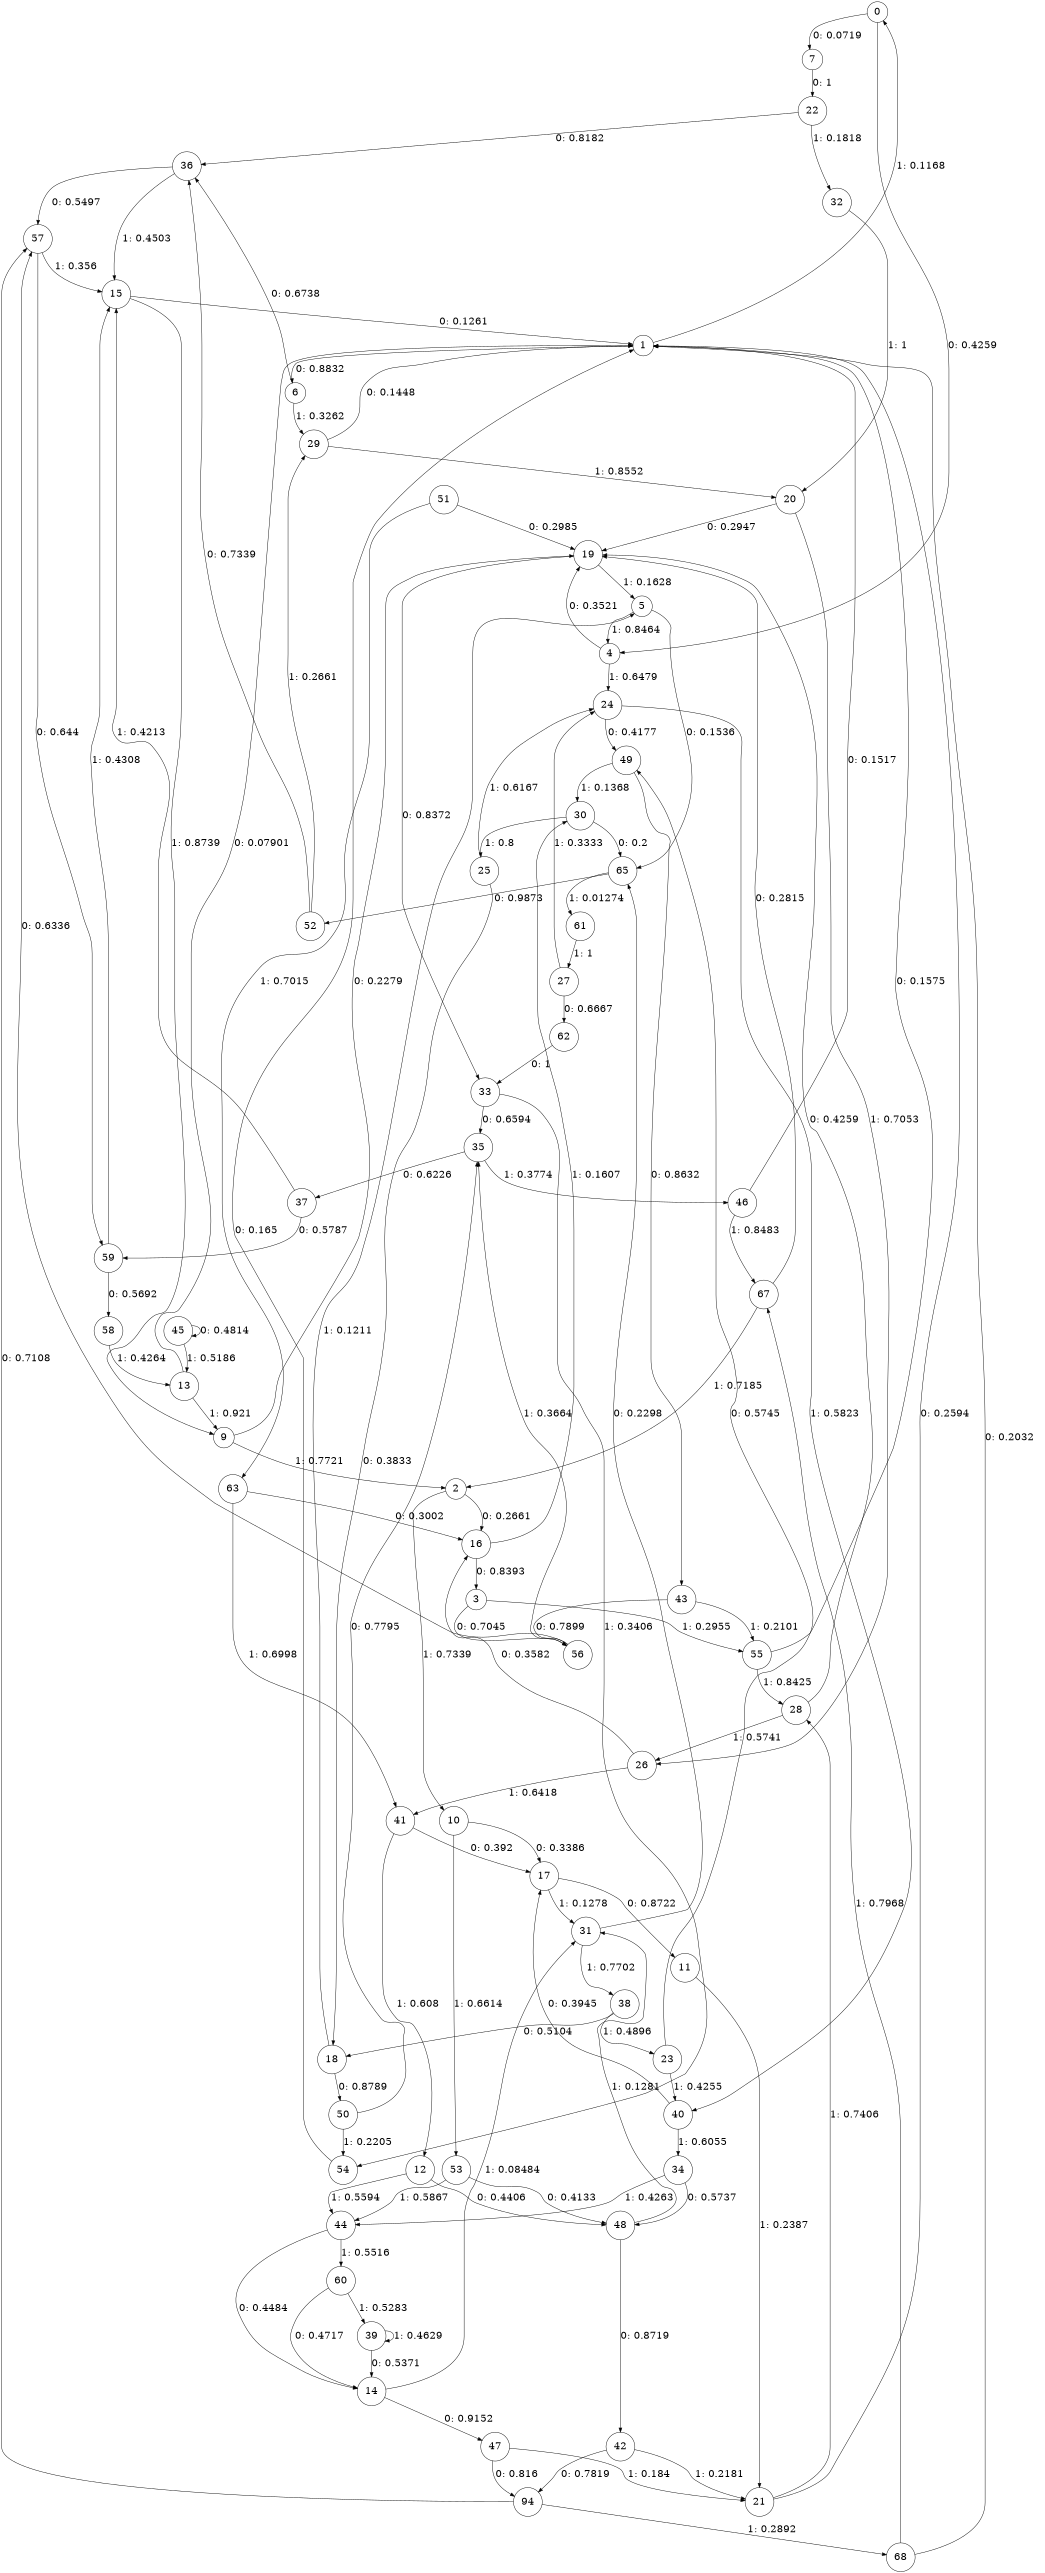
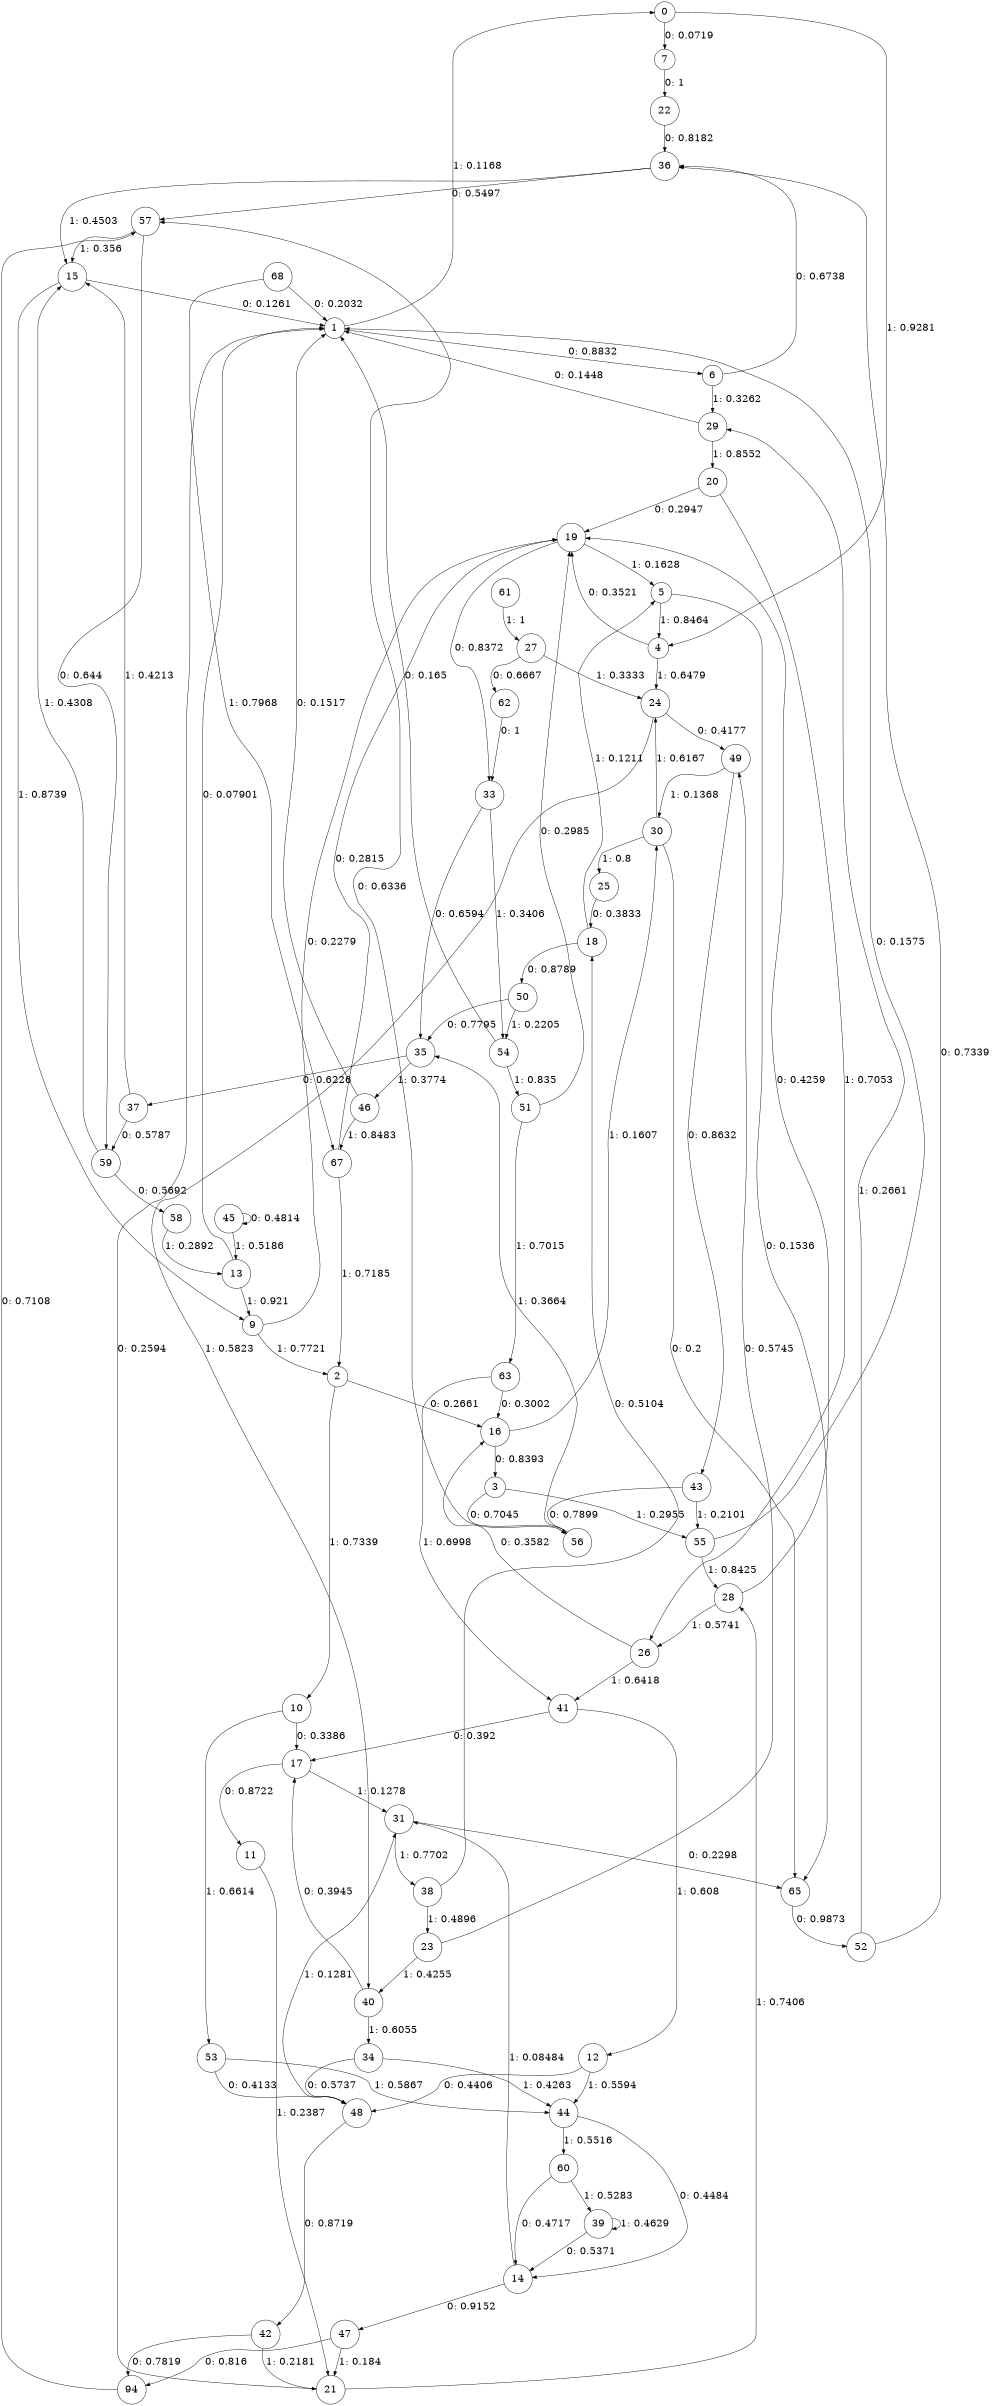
  digraph {
    node [fontsize=24 shape=circle]
    edge [fontsize=24]
    0
    7
    4
    22
    19
    24
    36
-   32
    5
    33
    49
    40
    1
    6
    29
    57
    15
    20
    2
    16
    10
    3
    30
    17
    53
    56
    55
    65
    25
    11
    31
    48
    44
    35
    28
    46
    67
    59
    26
    54
    43
    34
    52
    61
    27
    9
    45
    13
    21
    38
    42
    14
    60
    68
    12
    n56 [label=94]
    47
    39
    18
    23
    50
    37
    51
    41
    62
    63
    58
    0 -> 7 [label="0: 0.0719   "]
-   0 -> 4 [label="0: 0.4259   "]
+   0 -> 4 [label="1: 0.9281   "]
    7 -> 22 [label="0: 1        "]
    4 -> 19 [label="0: 0.3521   "]
    4 -> 24 [label="1: 0.6479   "]
    22 -> 36 [label="0: 0.8182   "]
-   22 -> 32 [label="1: 0.1818   "]
    19 -> 5 [label="1: 0.1628   "]
    19 -> 33 [label="0: 0.8372   "]
    24 -> 49 [label="0: 0.4177   "]
    24 -> 40 [label="1: 0.5823   "]
    36 -> 57 [label="0: 0.5497   "]
    36 -> 15 [label="1: 0.4503   "]
-   32 -> 20 [label="1: 1        "]
    5 -> 4 [label="1: 0.8464   "]
    5 -> 65 [label="0: 0.1536   "]
    33 -> 35 [label="0: 0.6594   "]
    33 -> 54 [label="1: 0.3406   "]
    49 -> 30 [label="1: 0.1368   "]
    49 -> 43 [label="0: 0.8632   "]
    40 -> 17 [label="0: 0.3945   "]
    40 -> 34 [label="1: 0.6055   "]
    1 -> 0 [label="1: 0.1168   "]
    1 -> 6 [label="0: 0.8832   "]
    6 -> 36 [label="0: 0.6738   "]
    6 -> 29 [label="1: 0.3262   "]
    29 -> 1 [label="0: 0.1448   "]
    29 -> 20 [label="1: 0.8552   "]
    57 -> 15 [label="1: 0.356    "]
    57 -> 59 [label="0: 0.644    "]
    15 -> 1 [label="0: 0.1261   "]
    15 -> 9 [label="1: 0.8739   "]
    20 -> 19 [label="0: 0.2947   "]
    20 -> 26 [label="1: 0.7053   "]
    2 -> 16 [label="0: 0.2661   "]
    2 -> 10 [label="1: 0.7339   "]
    16 -> 3 [label="0: 0.8393   "]
    16 -> 30 [label="1: 0.1607   "]
    10 -> 17 [label="0: 0.3386   "]
    10 -> 53 [label="1: 0.6614   "]
    3 -> 56 [label="0: 0.7045   "]
    3 -> 55 [label="1: 0.2955   "]
    30 -> 65 [label="0: 0.2      "]
    30 -> 25 [label="1: 0.8      "]
    17 -> 11 [label="0: 0.8722   "]
    17 -> 31 [label="1: 0.1278   "]
    53 -> 48 [label="0: 0.4133   "]
    53 -> 44 [label="1: 0.5867   "]
    56 -> 57 [label="0: 0.6336   "]
    56 -> 35 [label="1: 0.3664   "]
    55 -> 1 [label="0: 0.1575   "]
    55 -> 28 [label="1: 0.8425   "]
    65 -> 52 [label="0: 0.9873   "]
-   65 -> 61 [label="1: 0.01274  "]
-   25 -> 24 [label="1: 0.6167   "]
+   30 -> 24 [label="1: 0.6167   "]
    25 -> 18 [label="0: 0.3833   "]
    11 -> 21 [label="1: 0.2387   "]
    31 -> 65 [label="0: 0.2298   "]
    31 -> 38 [label="1: 0.7702   "]
    48 -> 31 [label="1: 0.1281   "]
    48 -> 42 [label="0: 0.8719   "]
    44 -> 14 [label="0: 0.4484   "]
    44 -> 60 [label="1: 0.5516   "]
    35 -> 46 [label="1: 0.3774   "]
    35 -> 37 [label="0: 0.6226   "]
    28 -> 19 [label="0: 0.4259   "]
    28 -> 26 [label="1: 0.5741   "]
    46 -> 1 [label="0: 0.1517   "]
    46 -> 67 [label="1: 0.8483   "]
    67 -> 19 [label="0: 0.2815   "]
    67 -> 2 [label="1: 0.7185   "]
    59 -> 15 [label="1: 0.4308   "]
    59 -> 58 [label="0: 0.5692   "]
    26 -> 16 [label="0: 0.3582   "]
    26 -> 41 [label="1: 0.6418   "]
    54 -> 1 [label="0: 0.165    "]
+   54 -> 51 [label="1: 0.835    "]
    43 -> 56 [label="0: 0.7899   "]
    43 -> 55 [label="1: 0.2101   "]
    34 -> 48 [label="0: 0.5737   "]
    34 -> 44 [label="1: 0.4263   "]
    52 -> 36 [label="0: 0.7339   "]
    52 -> 29 [label="1: 0.2661   "]
    61 -> 27 [label="1: 1        "]
    27 -> 24 [label="1: 0.3333   "]
    27 -> 62 [label="0: 0.6667   "]
    9 -> 19 [label="0: 0.2279   "]
    9 -> 2 [label="1: 0.7721   "]
    45 -> 45 [label="0: 0.4814   "]
    45 -> 13 [label="1: 0.5186   "]
    13 -> 1 [label="0: 0.07901  "]
    13 -> 9 [label="1: 0.921    "]
    21 -> 1 [label="0: 0.2594   "]
    21 -> 28 [label="1: 0.7406   "]
    38 -> 18 [label="0: 0.5104   "]
    38 -> 23 [label="1: 0.4896   "]
    42 -> 21 [label="1: 0.2181   "]
    42 -> n56 [label="0: 0.7819   "]
    14 -> 31 [label="1: 0.08484  "]
    14 -> 47 [label="0: 0.9152   "]
    60 -> 14 [label="0: 0.4717   "]
    60 -> 39 [label="1: 0.5283   "]
    68 -> 1 [label="0: 0.2032   "]
    68 -> 67 [label="1: 0.7968   "]
    12 -> 48 [label="0: 0.4406   "]
    12 -> 44 [label="1: 0.5594   "]
    n56 -> 57 [label="0: 0.7108   "]
-   n56 -> 68 [label="1: 0.2892   "]
    47 -> 21 [label="1: 0.184    "]
    47 -> n56 [label="0: 0.816    "]
    39 -> 14 [label="0: 0.5371   "]
    39 -> 39 [label="1: 0.4629   "]
    18 -> 5 [label="1: 0.1211   "]
    18 -> 50 [label="0: 0.8789   "]
    23 -> 49 [label="0: 0.5745   "]
    23 -> 40 [label="1: 0.4255   "]
    50 -> 35 [label="0: 0.7795   "]
    50 -> 54 [label="1: 0.2205   "]
    37 -> 15 [label="1: 0.4213   "]
    37 -> 59 [label="0: 0.5787   "]
    51 -> 19 [label="0: 0.2985   "]
    51 -> 63 [label="1: 0.7015   "]
    41 -> 17 [label="0: 0.392    "]
    41 -> 12 [label="1: 0.608    "]
    62 -> 33 [label="0: 1        "]
    63 -> 16 [label="0: 0.3002   "]
    63 -> 41 [label="1: 0.6998   "]
-   58 -> 13 [label="1: 0.4264   "]
+   58 -> 13 [label="1: 0.2892   "]
  }
